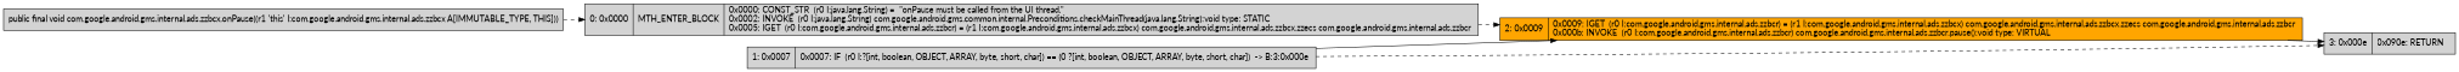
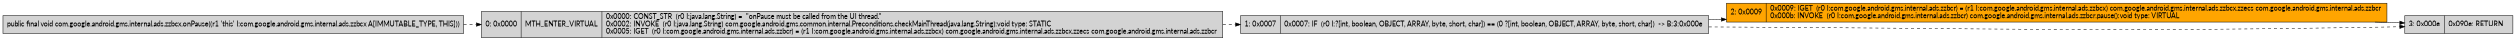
  digraph {
    fontname=Lato
    rankdir=LR
    node [fillcolor=lightgrey fontname=Lato shape=record style=filled]
    edge [fontname=Lato style=dashed]
-   n1 [label="{0\:\ 0x0000|MTH_ENTER_BLOCK\l|0x0000: CONST_STR  (r0 I:java.lang.String) =  \"onPause must be called from the UI thread.\" \l0x0002: INVOKE  (r0 I:java.lang.String) com.google.android.gms.common.internal.Preconditions.checkMainThread(java.lang.String):void type: STATIC \l0x0005: IGET  (r0 I:com.google.android.gms.internal.ads.zzbcr) = (r1 I:com.google.android.gms.internal.ads.zzbcx) com.google.android.gms.internal.ads.zzbcx.zzecs com.google.android.gms.internal.ads.zzbcr \l}"]
+   n1 [label="{0\:\ 0x0000|MTH_ENTER_VIRTUAL\l|0x0000: CONST_STR  (r0 I:java.lang.String) =  \"onPause must be called from the UI thread.\" \l0x0002: INVOKE  (r0 I:java.lang.String) com.google.android.gms.common.internal.Preconditions.checkMainThread(java.lang.String):void type: STATIC \l0x0005: IGET  (r0 I:com.google.android.gms.internal.ads.zzbcr) = (r1 I:com.google.android.gms.internal.ads.zzbcx) com.google.android.gms.internal.ads.zzbcx.zzecs com.google.android.gms.internal.ads.zzbcr \l}"]
    n2 [label="{1\:\ 0x0007|0x0007: IF  (r0 I:?[int, boolean, OBJECT, ARRAY, byte, short, char]) == (0 ?[int, boolean, OBJECT, ARRAY, byte, short, char])  \-\> B:3:0x000e \l}"]
    n3 [fillcolor=orange label="{2\:\ 0x0009|0x0009: IGET  (r0 I:com.google.android.gms.internal.ads.zzbcr) = (r1 I:com.google.android.gms.internal.ads.zzbcx) com.google.android.gms.internal.ads.zzbcx.zzecs com.google.android.gms.internal.ads.zzbcr \l0x000b: INVOKE  (r0 I:com.google.android.gms.internal.ads.zzbcr) com.google.android.gms.internal.ads.zzbcr.pause():void type: VIRTUAL \l}"]
    n4 [label="{3\:\ 0x000e|0x090e: RETURN   \l}"]
    n5 [label="{public final void com.google.android.gms.internal.ads.zzbcx.onPause((r1 'this' I:com.google.android.gms.internal.ads.zzbcx A[IMMUTABLE_TYPE, THIS])) }"]
-   n1 -> n3
+   n1 -> n2
    n2 -> n3 [style=solid]
    n2 -> n4
    n3 -> n4 [style=solid]
    n5 -> n1
  }
